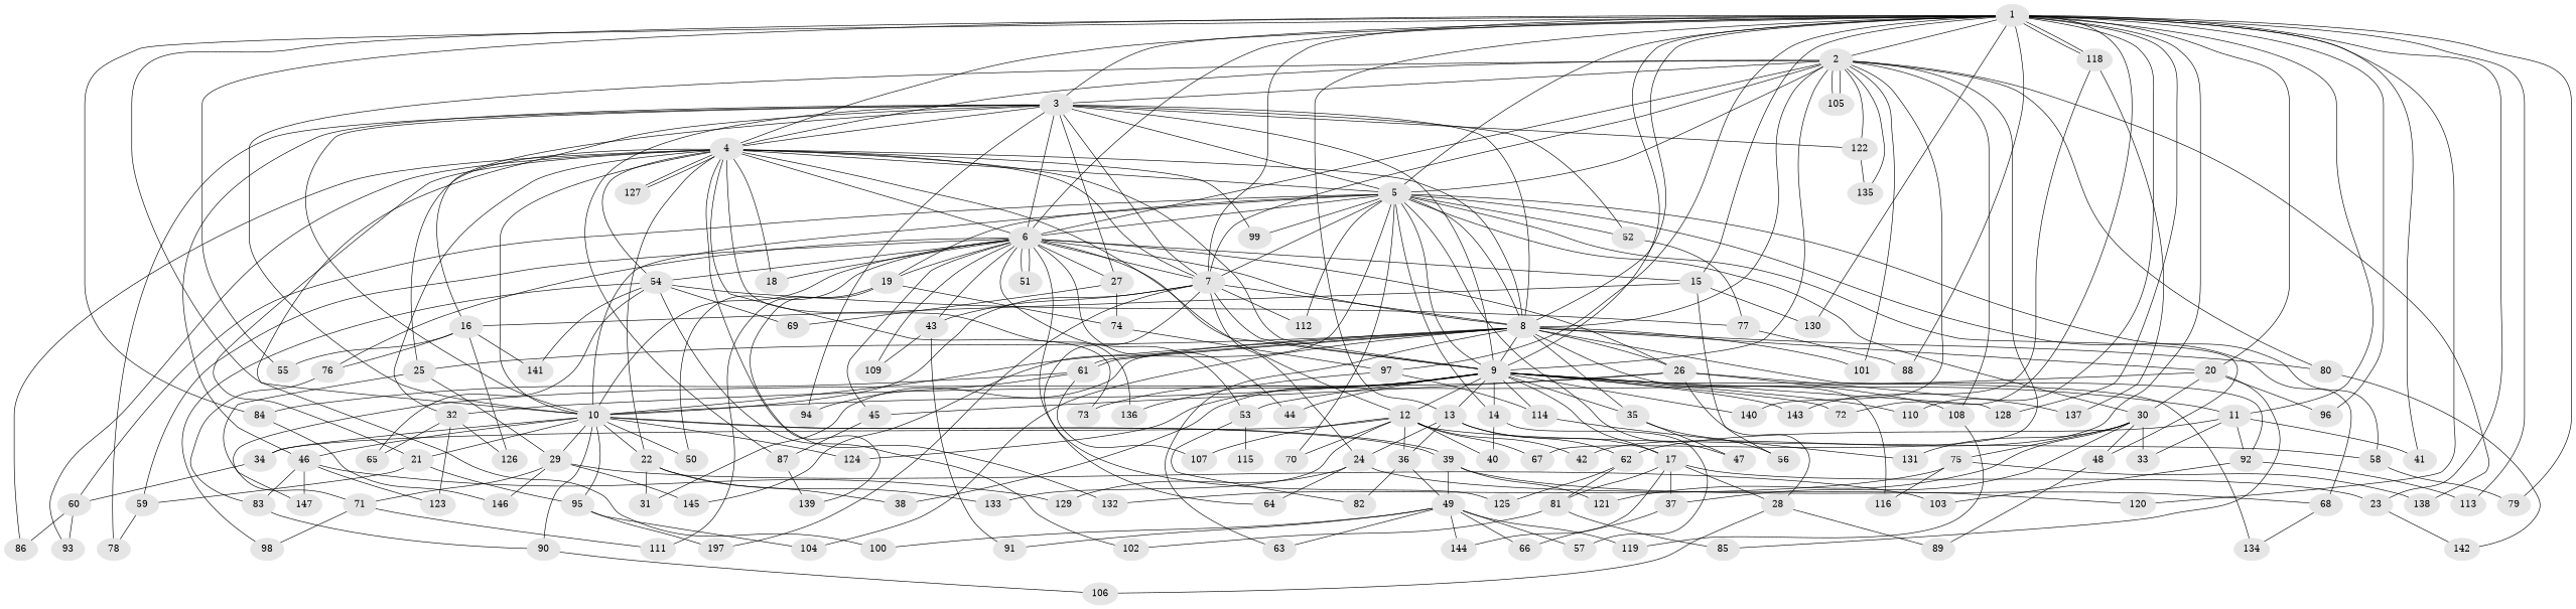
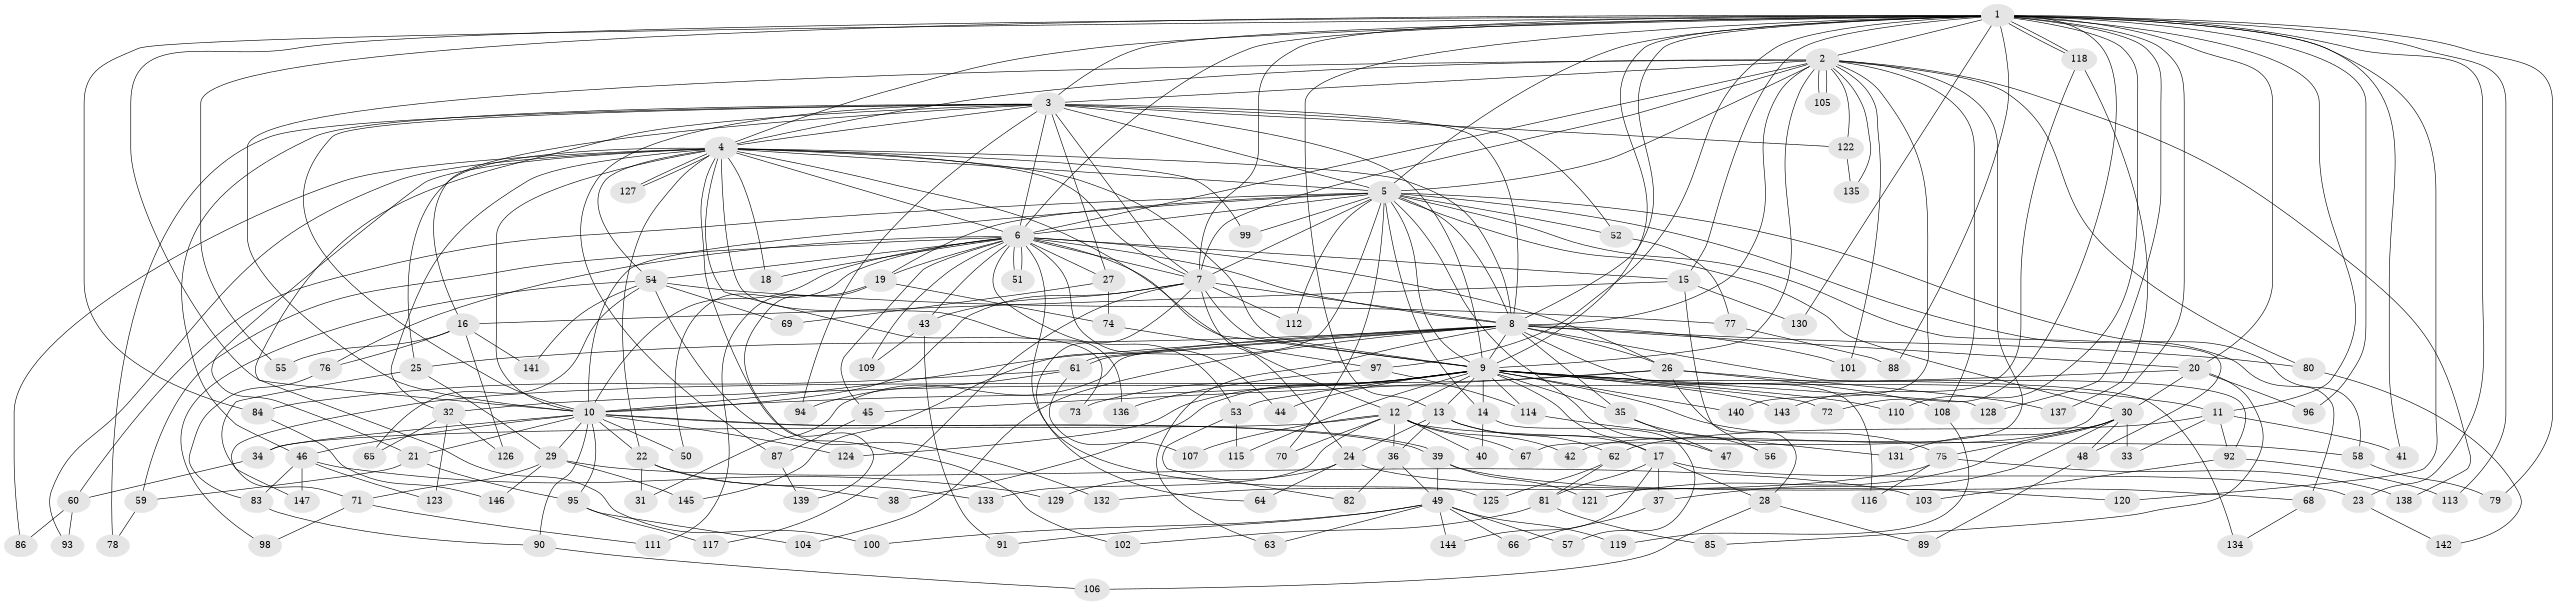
  graph {
    node [color=gray90 style=filled]
    1
    2
    3
    4
    5
    6
    7
    8
    9
    10
    11
    13
    15
    20
    23
    41
    42
    55
    72
    79
    84
    88
    96
    97
    110
    113
    118
    120
    128
    130
    67
    80
    101
    105
    108
    122
    135
    138
    140
    16
    27
    46
    52
    78
    87
    94
    100
    12
    18
    21
    22
    25
    32
    54
    73
    86
    93
    99
    127
    132
    136
    14
    19
    30
    47
    48
    58
    60
    68
    70
    112
    145
    26
    43
    44
    45
    50
    51
    53
    59
    76
    109
    125
    24
    64
-   117 [label=197]
+   117
    31
    35
    61
    63
    92
    104
    116
    17
    38
    75
    114
    115
    124
    134
    143
    29
    34
    39
    90
    95
    33
    62
    36
    56
    85
    142
    146
    137
    119
    126
    141
    74
    69
    129
    147
    123
    83
    77
    139
    40
    107
    133
    71
    65
    98
    102
    57
    111
    37
    121
    131
    89
    28
    91
    82
    103
    81
    144
    49
    106
    66
    1 -- 2
    1 -- 3
    1 -- 4
    1 -- 5
    1 -- 6
    1 -- 7
    1 -- 8
    1 -- 9
    1 -- 10
    1 -- 11
    1 -- 13
    1 -- 15
    1 -- 20
    1 -- 23
    1 -- 41
    1 -- 42
    1 -- 55
    1 -- 72
    1 -- 79
    1 -- 84
    1 -- 88
    1 -- 96
    1 -- 97
    1 -- 110
    1 -- 113
    1 -- 118
    1 -- 118
    1 -- 120
    1 -- 128
    1 -- 130
    2 -- 3
    2 -- 4
    2 -- 5
    2 -- 6
    2 -- 7
    2 -- 8
    2 -- 9
    2 -- 10
    2 -- 67
    2 -- 80
    2 -- 101
    2 -- 105
    2 -- 105
    2 -- 108
    2 -- 122
    2 -- 135
    2 -- 138
    2 -- 140
    3 -- 4
    3 -- 5
    3 -- 6
    3 -- 7
    3 -- 8
    3 -- 9
    3 -- 10
    3 -- 122
    3 -- 16
    3 -- 27
    3 -- 46
    3 -- 52
    3 -- 78
    3 -- 87
    3 -- 94
    3 -- 100
    4 -- 5
    4 -- 6
    4 -- 7
    4 -- 8
    4 -- 9
    4 -- 10
    4 -- 12
    4 -- 18
    4 -- 21
    4 -- 22
    4 -- 25
    4 -- 32
    4 -- 54
    4 -- 73
    4 -- 86
    4 -- 93
    4 -- 99
    4 -- 127
    4 -- 127
    4 -- 132
    4 -- 136
    5 -- 6
    5 -- 7
    5 -- 8
    5 -- 9
    5 -- 10
    5 -- 52
    5 -- 99
    5 -- 14
    5 -- 19
    5 -- 30
    5 -- 47
    5 -- 48
    5 -- 58
    5 -- 60
    5 -- 68
    5 -- 70
    5 -- 112
    5 -- 145
    6 -- 7
    6 -- 8
    6 -- 9
    6 -- 10
    6 -- 15
    6 -- 27
    6 -- 18
    6 -- 54
    6 -- 19
    6 -- 26
    6 -- 43
    6 -- 44
    6 -- 45
    6 -- 50
    6 -- 51
    6 -- 51
    6 -- 53
    6 -- 59
    6 -- 76
    6 -- 109
    6 -- 125
    7 -- 8
    7 -- 9
    7 -- 10
    7 -- 112
    7 -- 43
    7 -- 24
    7 -- 64
    7 -- 117
    8 -- 9
    8 -- 10
    8 -- 20
    8 -- 80
    8 -- 101
    8 -- 25
    8 -- 26
    8 -- 31
    8 -- 35
    8 -- 61
    8 -- 61
    8 -- 63
    8 -- 92
    8 -- 104
    8 -- 116
    9 -- 10
    9 -- 11
    9 -- 13
    9 -- 72
    9 -- 110
    9 -- 128
    9 -- 140
    9 -- 12
    9 -- 73
    9 -- 14
    9 -- 44
    9 -- 53
    9 -- 35
    9 -- 17
    9 -- 38
+   9 -- 75
    9 -- 114
+   9 -- 115
    9 -- 124
    9 -- 134
    9 -- 143
    10 -- 46
    10 -- 21
    10 -- 22
    10 -- 50
    10 -- 124
    10 -- 29
    10 -- 34
    10 -- 39
    10 -- 39
    10 -- 90
    10 -- 95
    11 -- 41
    11 -- 92
    11 -- 33
    11 -- 62
    13 -- 24
    13 -- 17
    13 -- 62
    13 -- 36
    15 -- 130
    15 -- 16
    15 -- 56
    20 -- 96
    20 -- 32
    20 -- 30
    20 -- 85
    23 -- 142
    84 -- 146
    97 -- 136
    97 -- 114
    118 -- 143
    118 -- 137
    80 -- 142
    108 -- 119
    122 -- 135
    16 -- 55
    16 -- 76
    16 -- 126
    16 -- 141
    27 -- 74
    27 -- 69
    46 -- 129
    46 -- 147
    46 -- 123
    46 -- 83
    52 -- 77
    87 -- 139
    12 -- 42
    12 -- 67
    12 -- 58
    12 -- 70
    12 -- 34
    12 -- 36
    12 -- 40
    12 -- 107
    12 -- 133
    21 -- 59
    21 -- 95
    22 -- 31
    22 -- 38
    22 -- 133
    25 -- 29
    25 -- 71
    32 -- 126
    32 -- 123
    32 -- 65
    54 -- 141
    54 -- 69
    54 -- 77
    54 -- 65
    54 -- 98
    54 -- 102
    14 -- 40
    14 -- 57
    19 -- 74
    19 -- 139
    19 -- 111
    30 -- 48
    30 -- 75
    30 -- 33
    30 -- 37
    30 -- 121
    30 -- 131
    48 -- 89
    58 -- 79
    60 -- 86
    60 -- 93
    68 -- 134
    26 -- 108
    26 -- 45
    26 -- 137
    26 -- 147
    26 -- 28
    43 -- 109
    43 -- 91
    45 -- 87
    53 -- 115
    53 -- 82
    59 -- 78
    76 -- 83
    24 -- 120
    24 -- 64
    24 -- 129
    35 -- 47
    35 -- 56
    61 -- 84
    61 -- 94
    61 -- 107
    92 -- 113
    92 -- 103
    17 -- 23
    17 -- 37
    17 -- 28
    17 -- 81
    17 -- 144
    75 -- 138
    75 -- 132
    75 -- 116
    114 -- 131
    29 -- 145
    29 -- 146
    29 -- 71
    29 -- 103
    34 -- 60
    39 -- 68
    39 -- 121
    39 -- 49
    90 -- 106
    95 -- 117
    95 -- 104
    62 -- 125
    62 -- 81
    36 -- 82
    36 -- 49
    74 -- 97
    83 -- 90
    77 -- 88
    71 -- 98
    71 -- 111
    37 -- 66
    28 -- 89
    28 -- 106
    81 -- 85
    81 -- 102
    49 -- 100
    49 -- 63
    49 -- 119
    49 -- 57
    49 -- 91
    49 -- 144
    49 -- 66
  }
